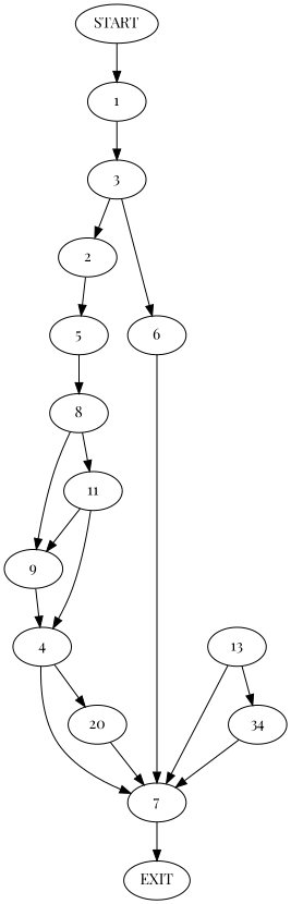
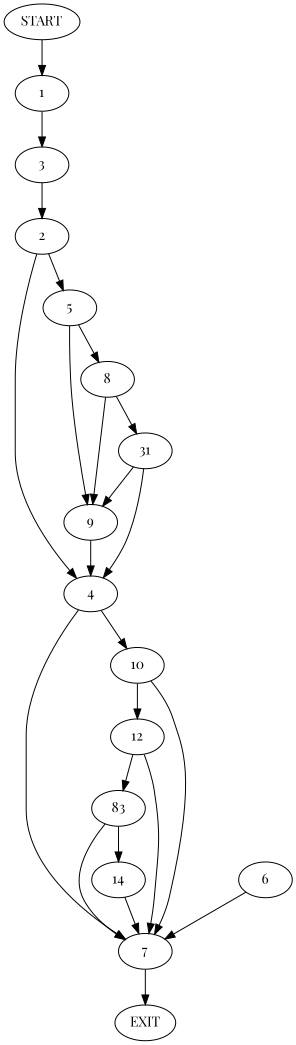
  digraph {
    fontname="Playfair Display"
    node [fontname="Playfair Display"]
    edge [fontname="Playfair Display"]
    n1 [label=START]
    1
    3
    2
    4
    5
    6
    7
-   10 [label=20]
+   10
    8
    9
    n12 [label=EXIT]
-   11
-   13
-   14 [label=34]
+   12
+   11 [label=31]
+   13 [label=83]
+   14
    n1 -> 1
    1 -> 3
    3 -> 2
-   3 -> 6
+   2 -> 4
    2 -> 5
    4 -> 7
    4 -> 10
    5 -> 8
+   5 -> 9
    6 -> 7
    7 -> n12
    10 -> 7
+   10 -> 12
    8 -> 9
    8 -> 11
    9 -> 4
+   12 -> 7
+   12 -> 13
    11 -> 4
    11 -> 9
    13 -> 7
    13 -> 14
    14 -> 7
  }
